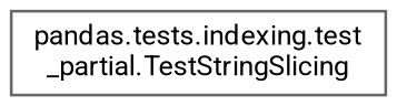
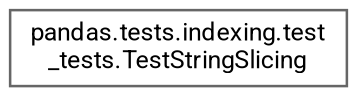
  digraph {
    rankdir=LR
    fontname=Roboto
-   n1 [color=grey40 fillcolor=white fontname=Roboto fontsize=10 height=0.2 label="pandas.tests.indexing.test\l_partial.TestStringSlicing" shape=box style=filled width=0.4]
+   n1 [color=grey40 fillcolor=white fontname=Roboto fontsize=10 height=0.2 label="pandas.tests.indexing.test\l_tests.TestStringSlicing" shape=box style=filled width=0.4]
  }
